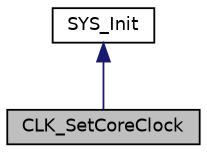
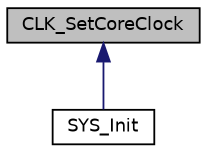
  digraph {
    rankdir=TB
    node [color=black fontname=Helvetica fontsize=10 shape=record style=filled]
    n1 [fillcolor=grey75 fontcolor=black height=0.2 label=CLK_SetCoreClock width=0.4]
    n2 [fillcolor=white height=0.2 label=SYS_Init width=0.4]
-   n2 -> n1 [color=midnightblue dir=back fontname=Helvetica fontsize=10 labelfontname=Helvetica labelfontsize=10 style=solid]
+   n1 -> n2 [color=midnightblue dir=back fontname=Helvetica fontsize=10 labelfontname=Helvetica labelfontsize=10 style=solid]
  }
